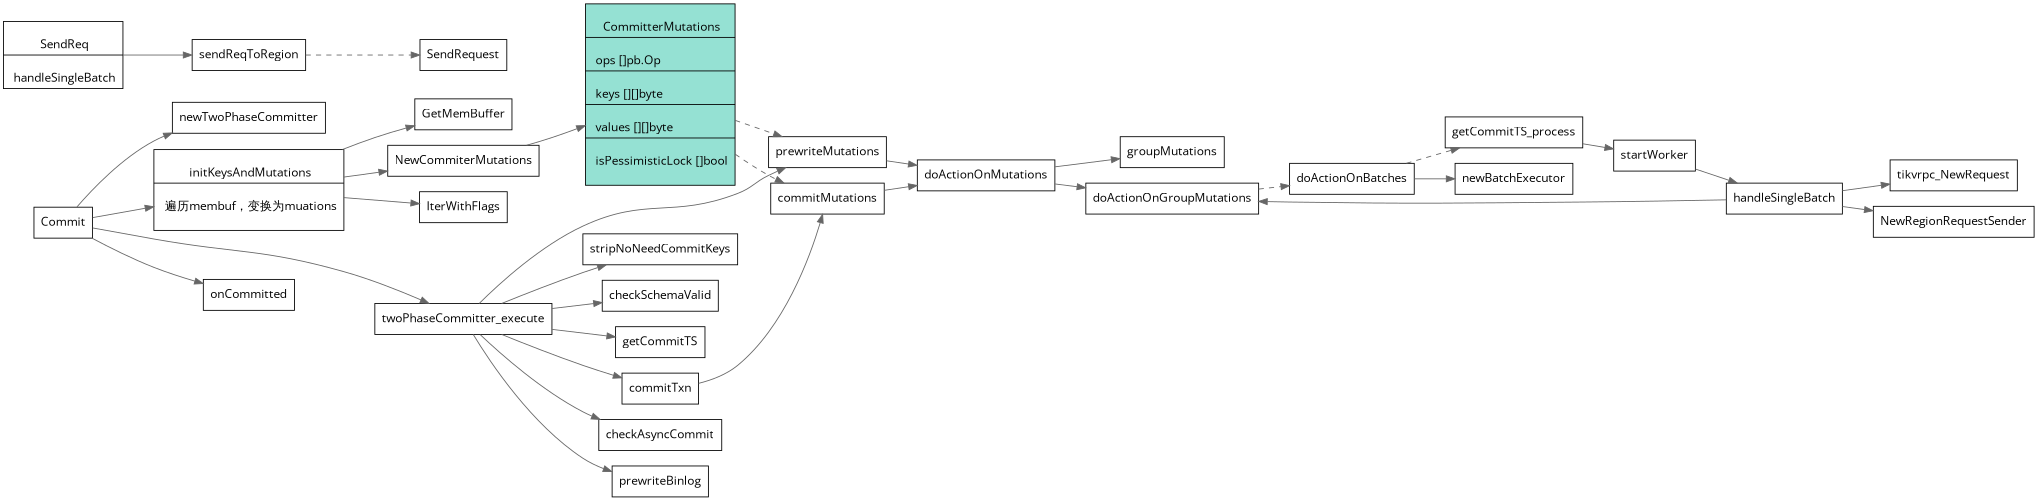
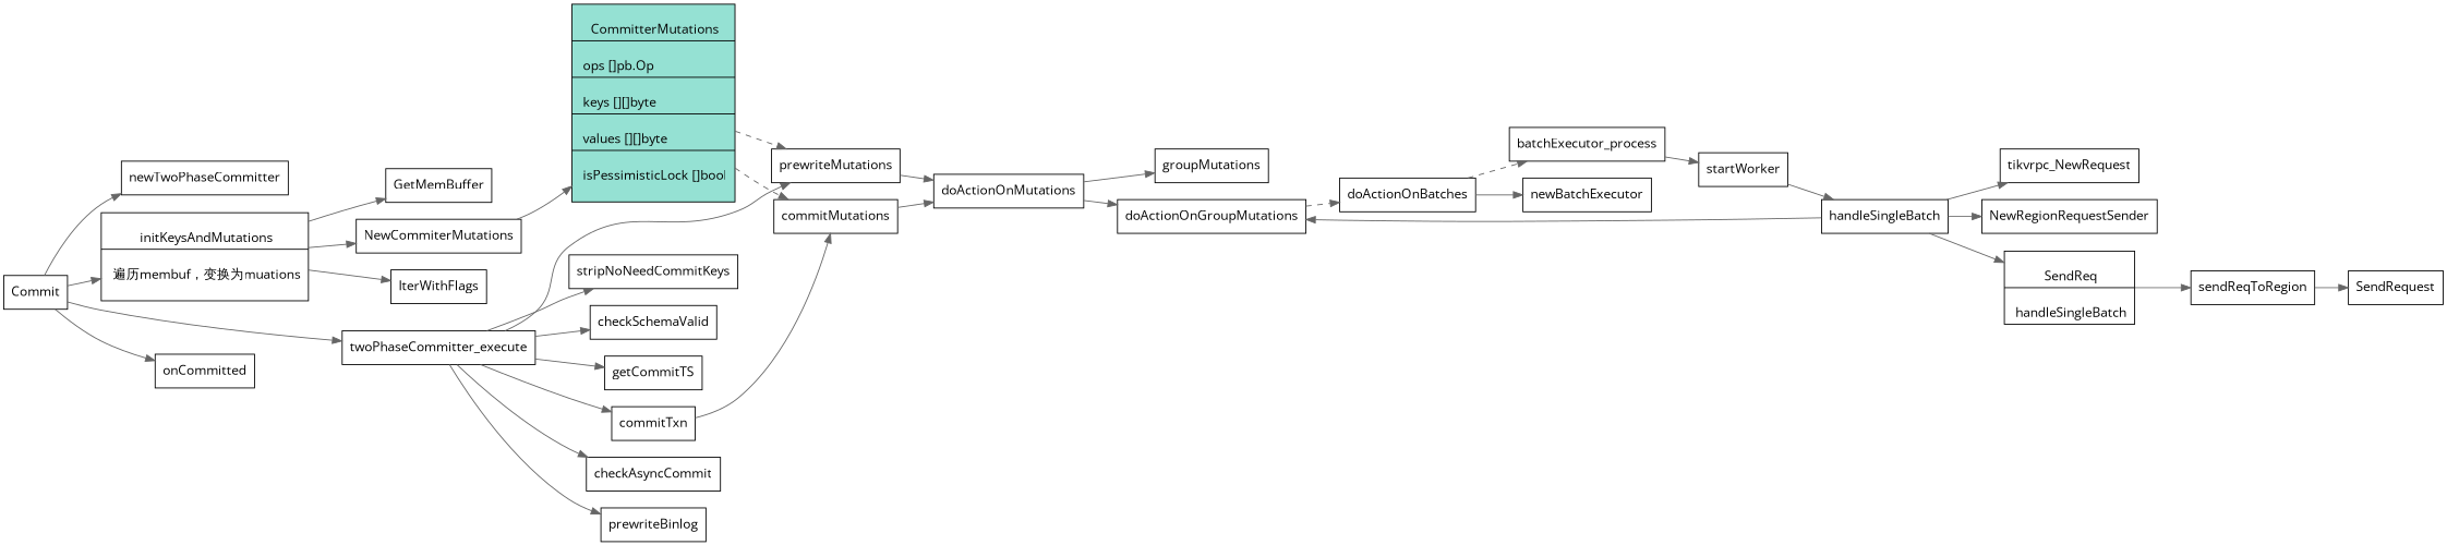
  digraph {
    fontname="Open Sans"
    newrank=true
    rankdir=LR
    node [fontname="Open Sans" shape=box]
    edge [color=gray40 fontname="Open Sans"]
    Commit
    newTwoPhaseCommitter
    n3 [label="{{\n      initKeysAndMutations|\n      遍历membuf，变换为muations\l\n    }}" shape=record]
    twoPhaseCommitter_execute
    onCommitted
    GetMemBuffer
    NewCommiterMutations
    IterWithFlags
    checkAsyncCommit
    prewriteBinlog
    prewriteMutations
    stripNoNeedCommitKeys
    checkSchemaValid
    getCommitTS
    commitTxn
    n16 [fillcolor="#95e1d3" label="{{\n      CommitterMutations|\n	      ops               []pb.Op\l|\n	      keys              [][]byte\l|\n	      values            [][]byte\l|\n	      isPessimisticLock []bool\l\n    }}" shape=record style=filled]
    doActionOnMutations
    commitMutations
    groupMutations
    doActionOnGroupMutations
    doActionOnBatches
    newBatchExecutor
-   batchExecutor_process [label=getCommitTS_process]
+   batchExecutor_process
    handleSingleBatch
    tikvrpc_NewRequest
    NewRegionRequestSender
    n27 [label="{{\n      SendReq|\n      handleSingleBatch\n    }}" shape=record]
    startWorker
    sendReqToRegion
    SendRequest
    Commit -> newTwoPhaseCommitter
    Commit -> n3
    Commit -> twoPhaseCommitter_execute
    Commit -> onCommitted
    n3 -> GetMemBuffer
    n3 -> NewCommiterMutations
    n3 -> IterWithFlags
    twoPhaseCommitter_execute -> checkAsyncCommit
    twoPhaseCommitter_execute -> prewriteBinlog
    twoPhaseCommitter_execute -> prewriteMutations
    twoPhaseCommitter_execute -> stripNoNeedCommitKeys
    twoPhaseCommitter_execute -> checkSchemaValid
    twoPhaseCommitter_execute -> getCommitTS
    twoPhaseCommitter_execute -> commitTxn
    NewCommiterMutations -> n16
    prewriteMutations -> doActionOnMutations
    commitTxn -> commitMutations
    n16 -> prewriteMutations [style=dashed]
    n16 -> commitMutations [style=dashed]
    doActionOnMutations -> groupMutations
    doActionOnMutations -> doActionOnGroupMutations
    commitMutations -> doActionOnMutations
    doActionOnGroupMutations -> doActionOnBatches [style=dashed]
    doActionOnBatches -> newBatchExecutor
    doActionOnBatches -> batchExecutor_process [style=dashed]
    batchExecutor_process -> startWorker
    handleSingleBatch -> doActionOnGroupMutations
    handleSingleBatch -> tikvrpc_NewRequest
    handleSingleBatch -> NewRegionRequestSender
+   handleSingleBatch -> n27
    n27 -> sendReqToRegion
    startWorker -> handleSingleBatch
-   sendReqToRegion -> SendRequest [style=dashed]
+   sendReqToRegion -> SendRequest
  }
